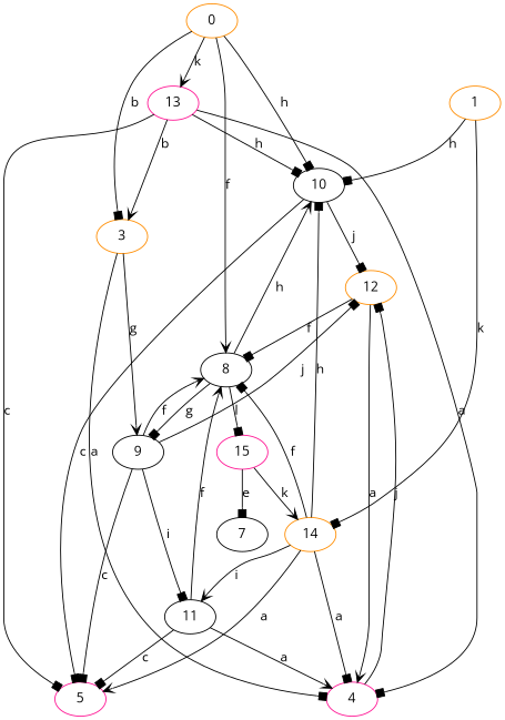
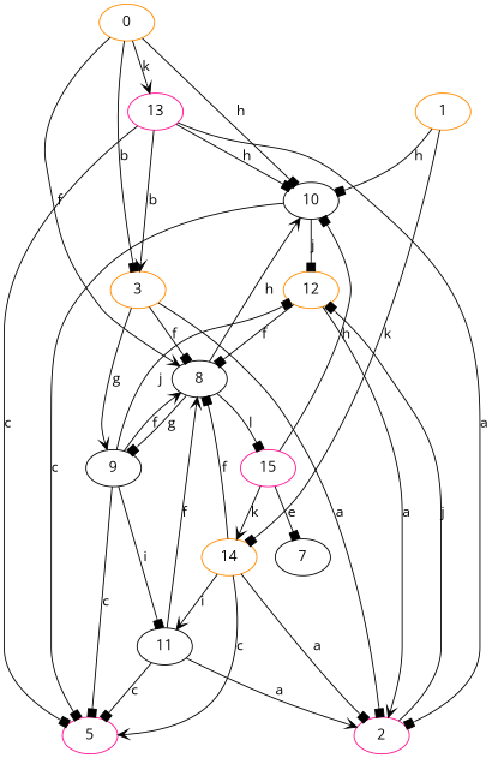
  strict digraph {
    fontname="Open Sans"
    node [color=black fontname="Open Sans"]
    edge [arrowhead=box fontname="Open Sans"]
    10
    1 [color=darkorange]
    14 [color=darkorange]
    12 [color=darkorange]
    5 [color=deeppink]
-   2 [color=deeppink label=4]
+   2 [color=deeppink]
    8
    11
    3 [color=darkorange]
    9
    15 [color=deeppink]
    0 [color=darkorange]
    13 [color=deeppink]
    7
    10 -> 12 [label=j]
    10 -> 5 [label=c]
    1 -> 10 [label=h]
    1 -> 14 [label=k]
-   14 -> 10 [label=h]
-   14 -> 5 [arrowhead=vee label=a]
+   15 -> 10 [label=h]
+   14 -> 5 [arrowhead=vee label=c]
    14 -> 2 [label=a]
    14 -> 8 [label=f]
    14 -> 11 [arrowhead=vee label=i]
    12 -> 2 [arrowhead=vee label=a]
    12 -> 8 [label=f]
    2 -> 12 [label=j]
    8 -> 10 [arrowhead=vee label=h]
    8 -> 9 [label=g]
    8 -> 15 [label=l]
    11 -> 5 [label=c]
    11 -> 2 [arrowhead=vee label=a]
    11 -> 8 [arrowhead=vee label=f]
    3 -> 2 [label=a]
+   3 -> 8 [label=f]
    3 -> 9 [arrowhead=vee label=g]
    9 -> 12 [label=j]
    9 -> 5 [label=c]
    9 -> 8 [arrowhead=vee label=f]
    9 -> 11 [label=i]
    15 -> 14 [arrowhead=vee label=k]
    15 -> 7 [label=e]
    0 -> 10 [label=h]
    0 -> 8 [arrowhead=vee label=f]
    0 -> 3 [label=b]
    0 -> 13 [arrowhead=vee label=k]
    13 -> 10 [label=h]
    13 -> 5 [label=c]
    13 -> 2 [label=a]
    13 -> 3 [arrowhead=vee label=b]
  }
